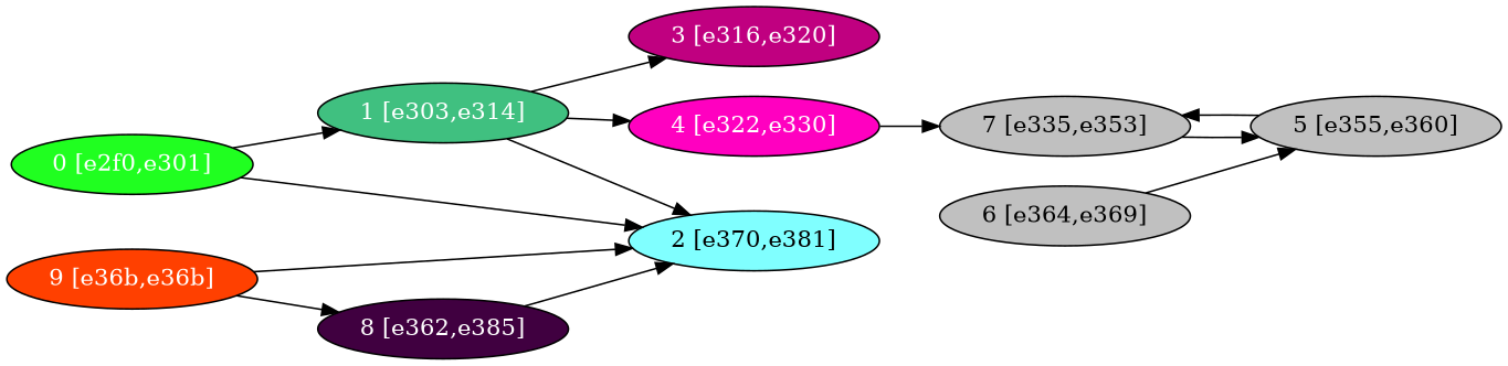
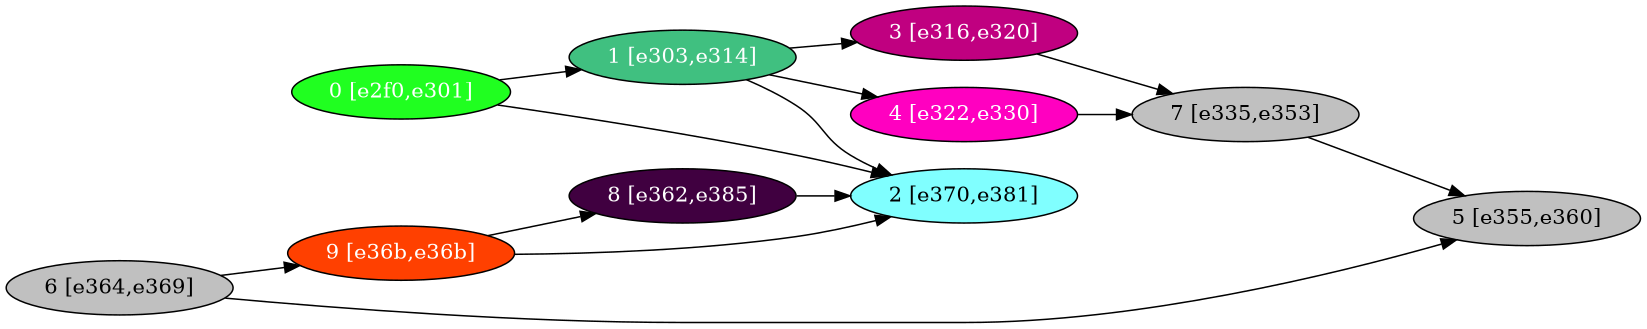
  digraph {
    rankdir=LR
    node [fillcolor="#C0C0C0" fontcolor="#ffffff" shape=oval style=filled]
    n1 [fillcolor="#20FF20" label="0 [e2f0,e301]"]
    n2 [fillcolor="#40C080" label="1 [e303,e314]"]
    n3 [fillcolor="#80FFFF" fontcolor="#000000" label="2 [e370,e381]"]
    n4 [fillcolor="#C00080" label="3 [e316,e320]"]
    n5 [fillcolor="#FF00C0" label="4 [e322,e330]"]
    n6 [fontcolor="#000000" label="7 [e335,e353]"]
    n7 [fontcolor="#000000" label="5 [e355,e360]"]
    n8 [fillcolor="#400040" label="8 [e362,e385]"]
    n9 [fontcolor="#000000" label="6 [e364,e369]"]
    n10 [fillcolor="#FF4000" label="9 [e36b,e36b]"]
    n1 -> n2
    n1 -> n3
    n2 -> n3
    n2 -> n4
    n2 -> n5
    n5 -> n6
    n6 -> n7
-   n7 -> n6
+   n4 -> n6
    n8 -> n3
    n9 -> n7
+   n9 -> n10
    n10 -> n3
    n10 -> n8
  }
